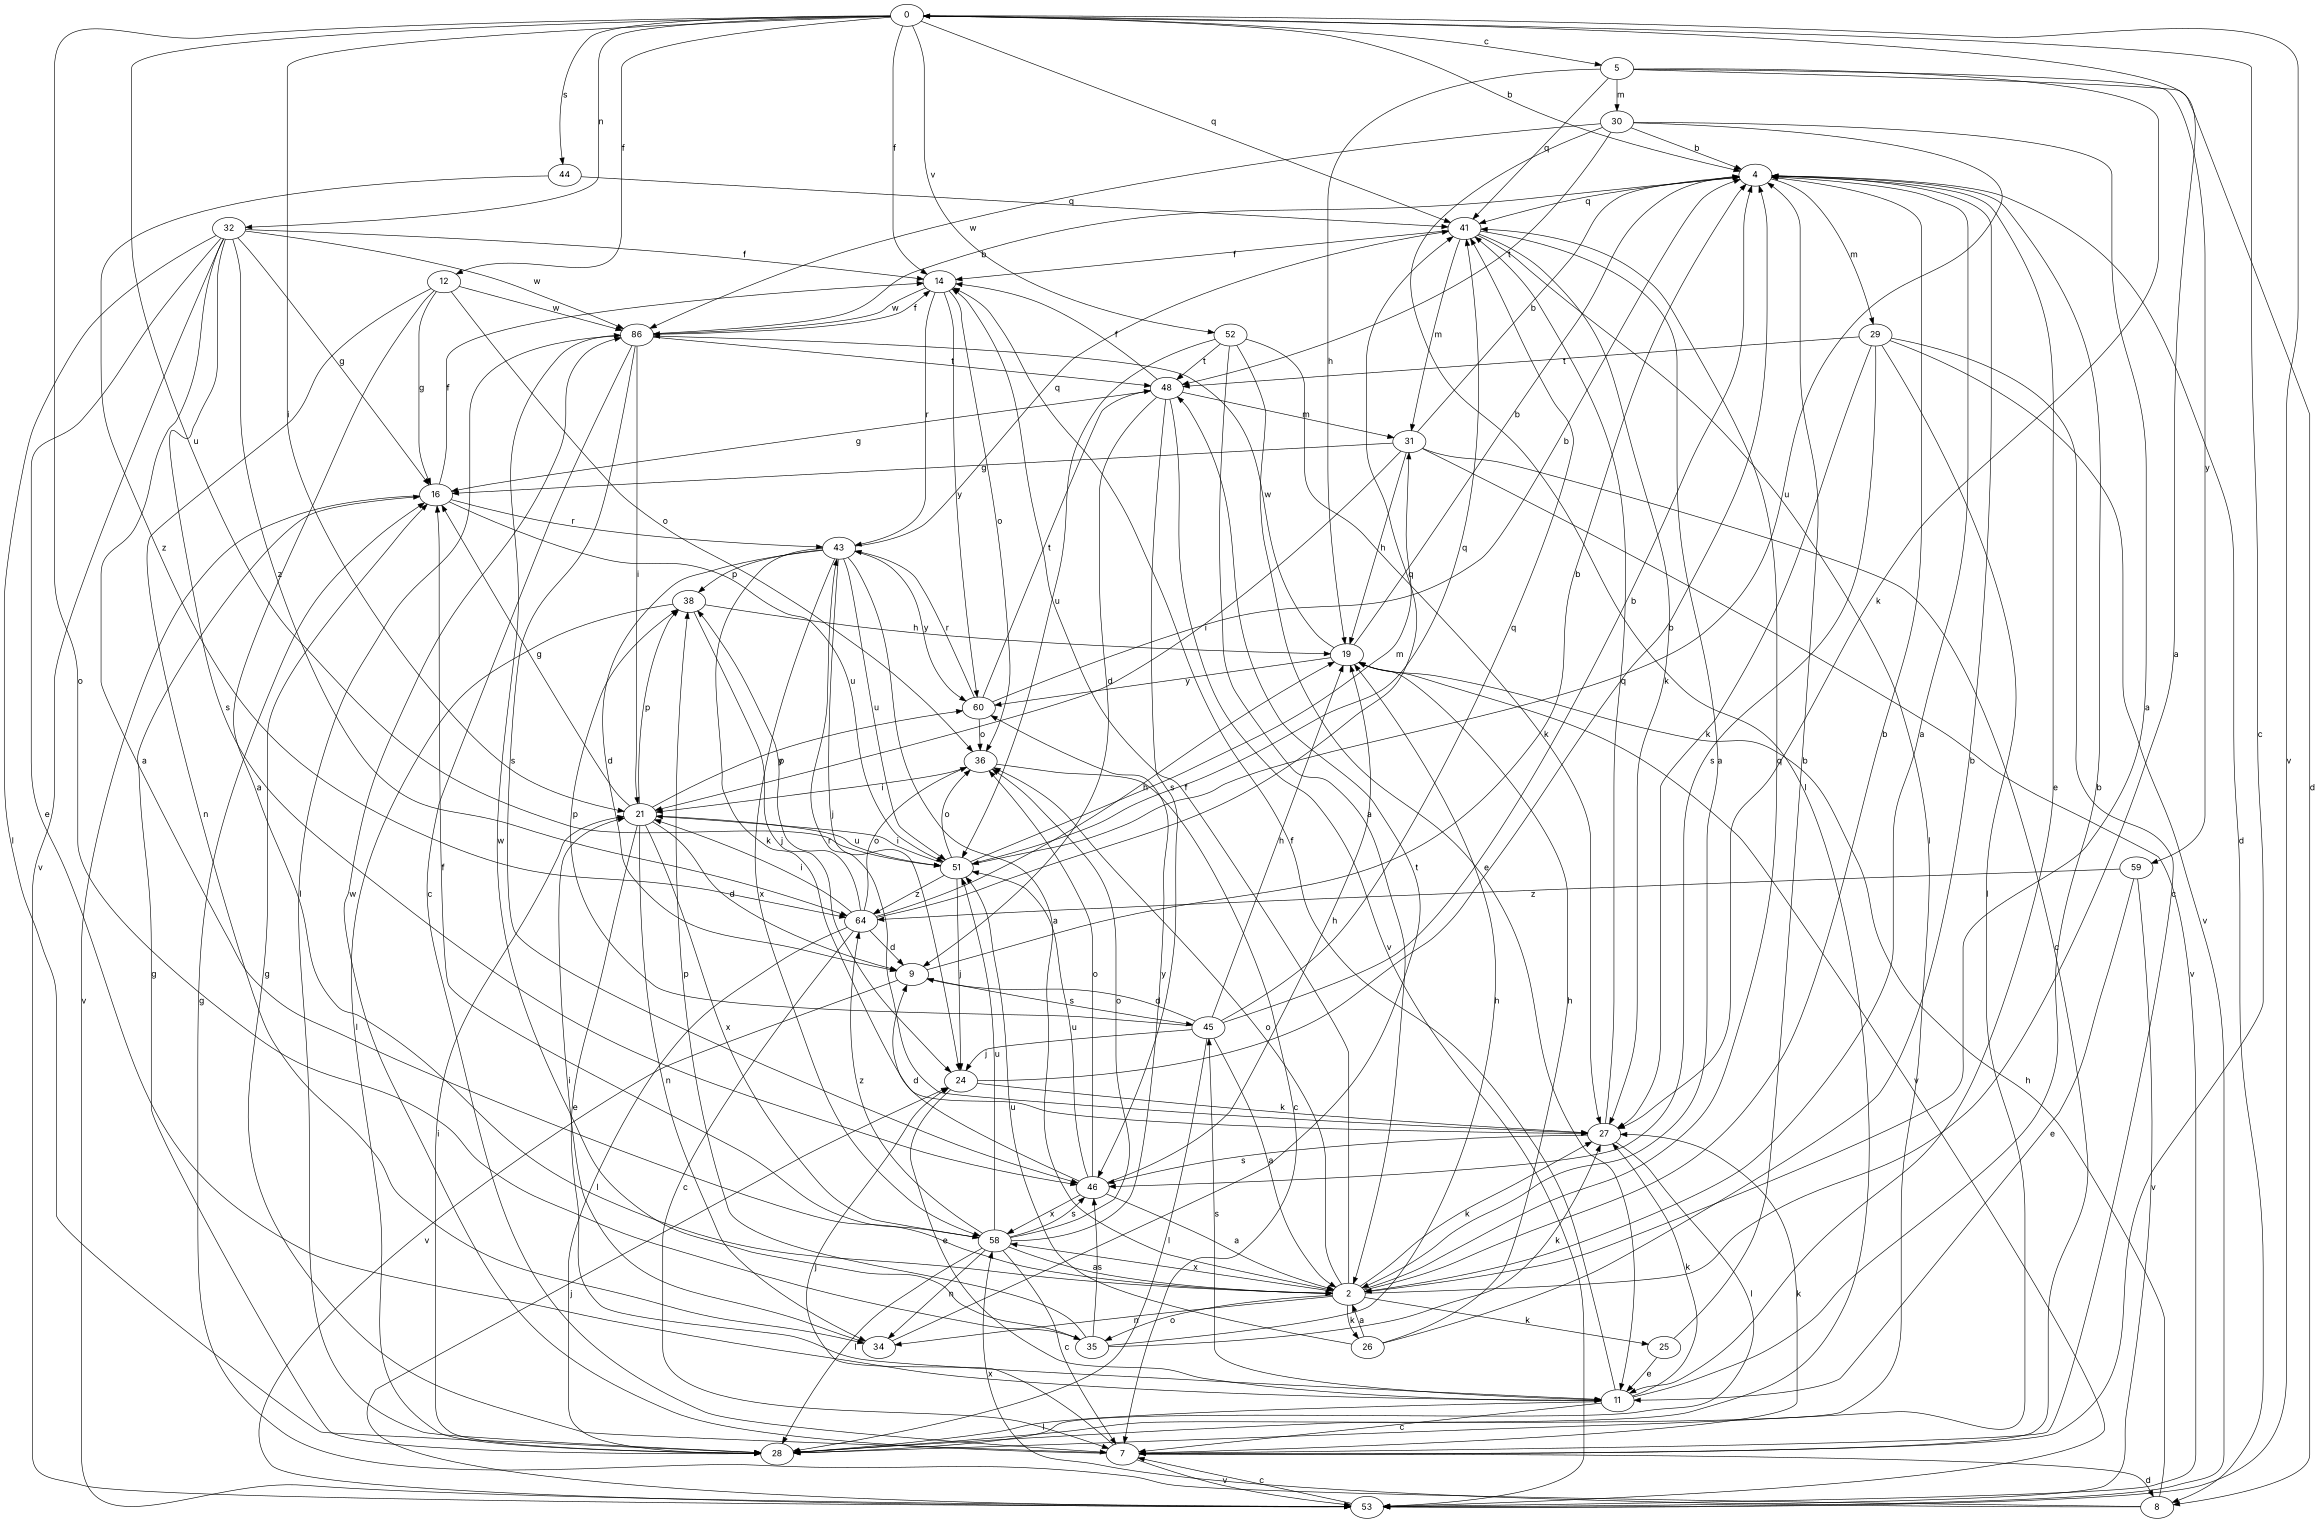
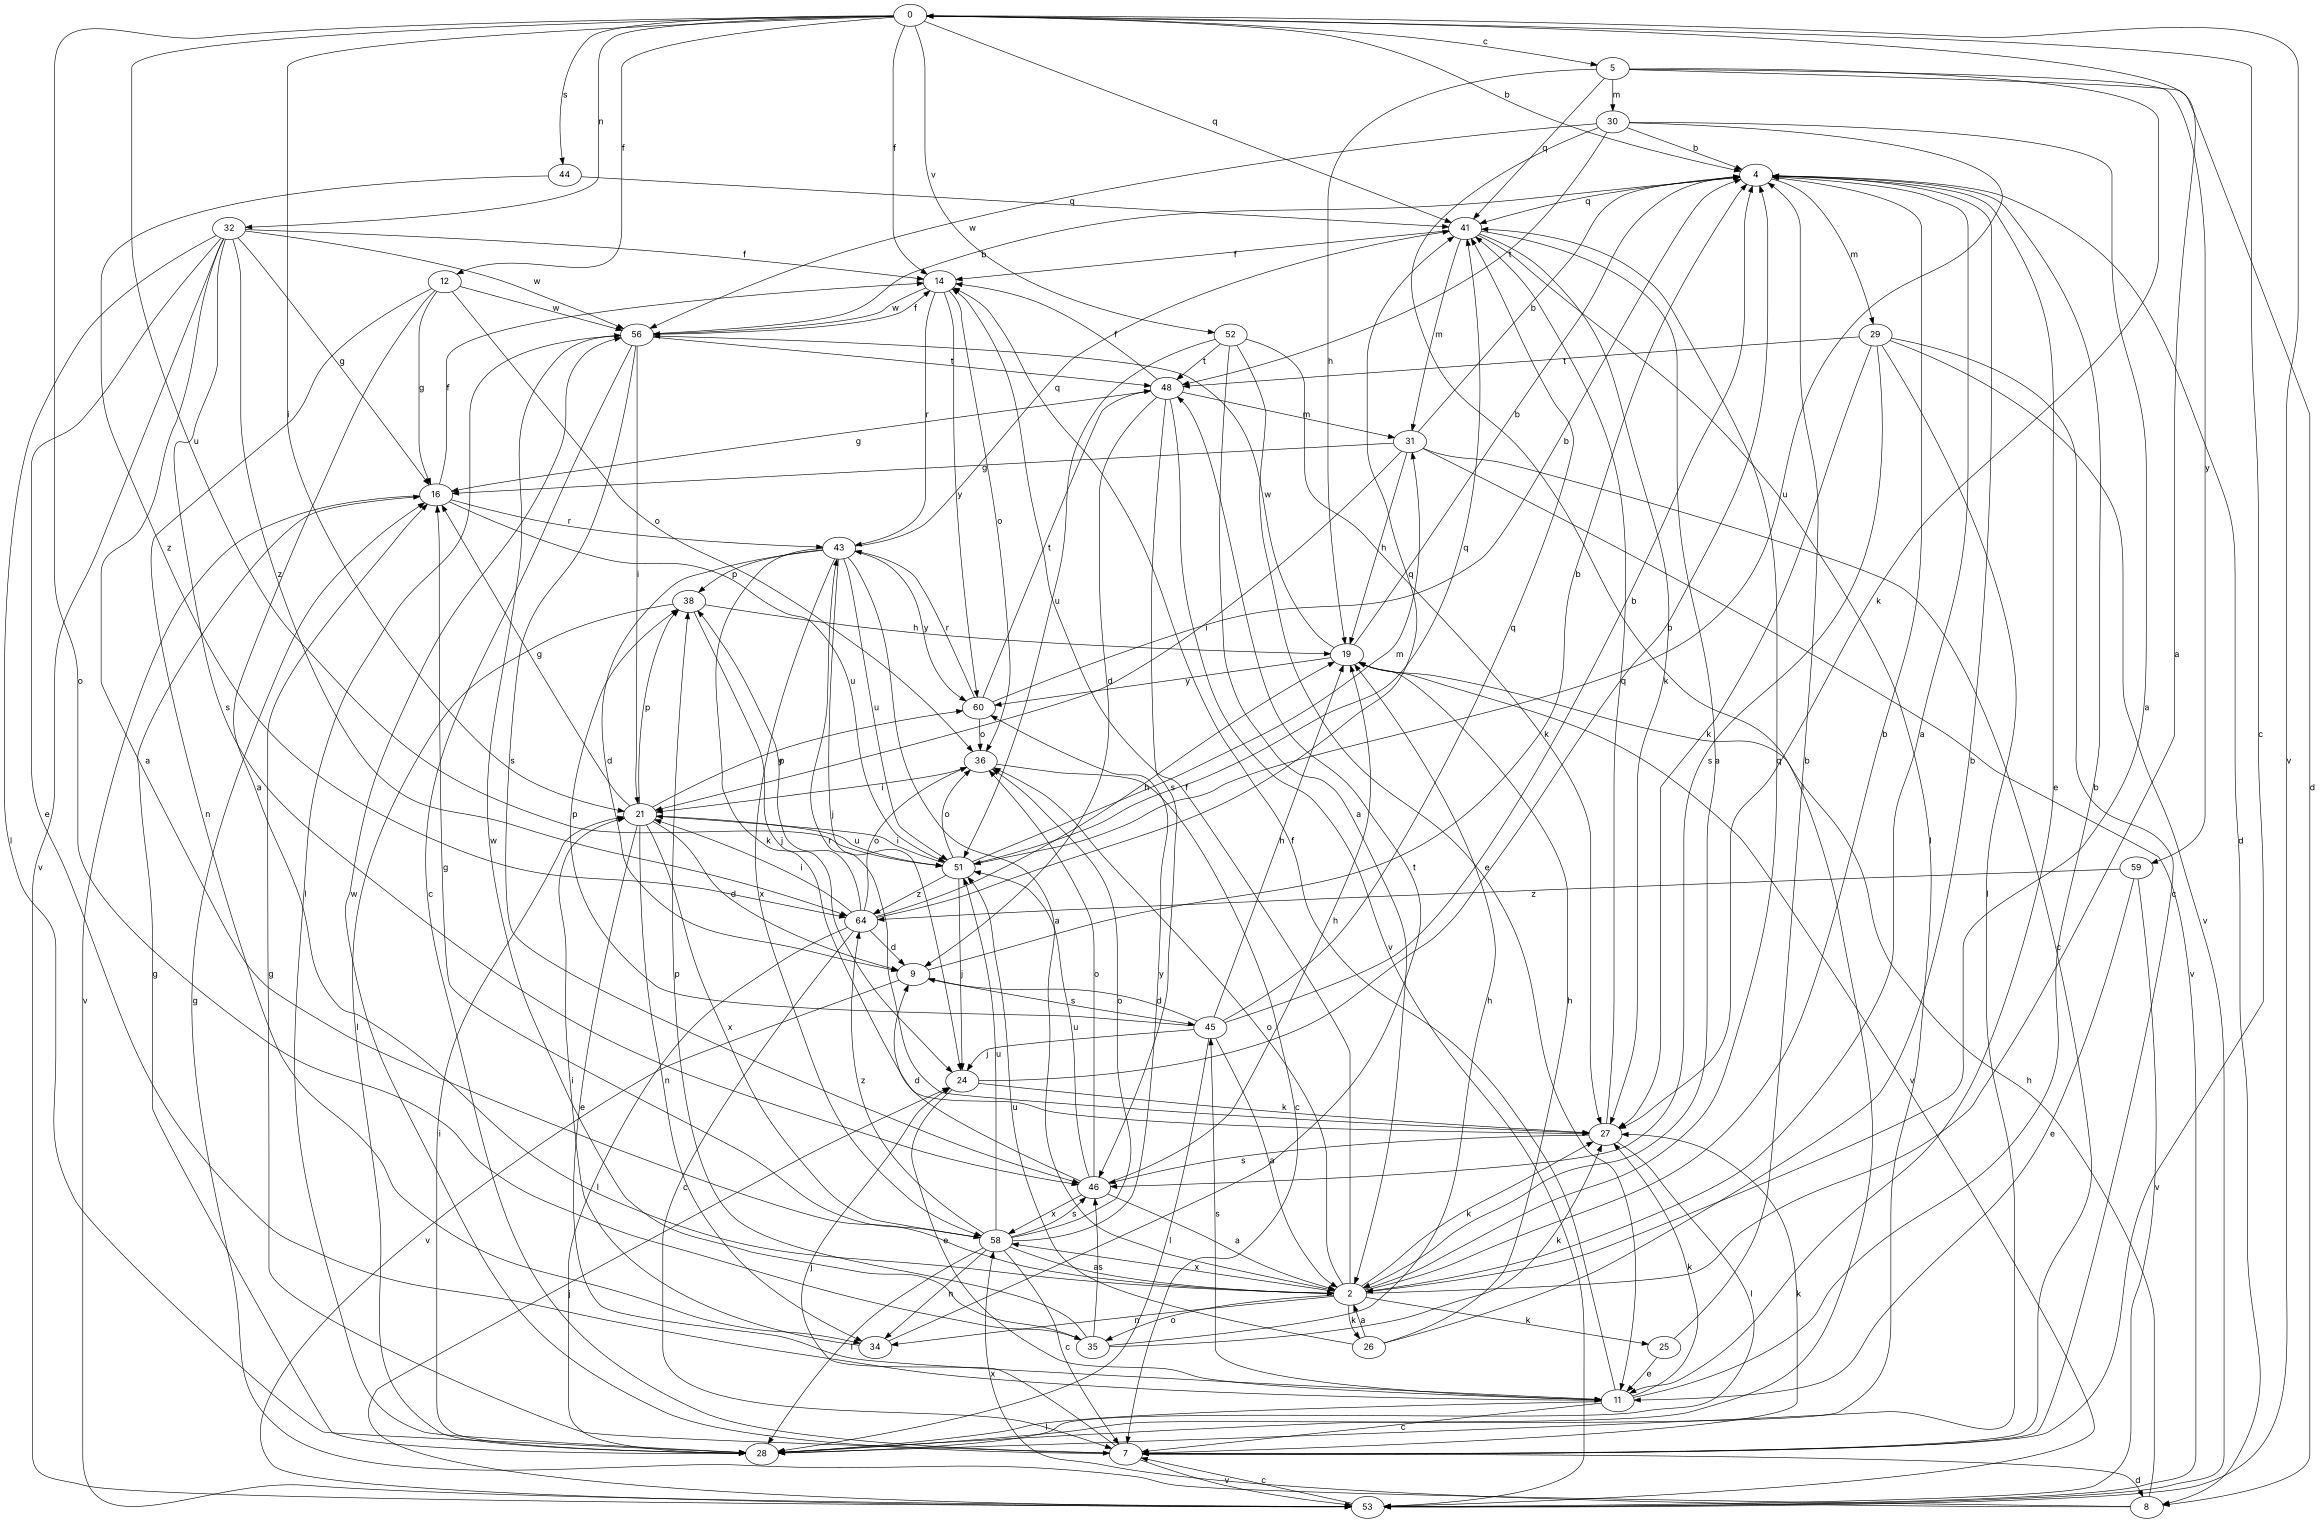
  strict digraph {
    fontname=Inter
    node [fontname=Inter]
    edge [fontname=Inter]
    0
    4
    5
    12
    14
    21
    32
    35
    41
    44
    51
    52
    53
    2
    8
    11
    29
    27
    19
    30
    59
    7
    16
    24
-   56 [label=86]
+   56
    34
    36
    43
    60
    58
    9
    38
    28
    46
    64
    31
    48
    25
    26
    45
    0 -> 4 [label=b]
    0 -> 5 [label=c]
    0 -> 12 [label=f]
    0 -> 14 [label=f]
    0 -> 21 [label=i]
    0 -> 32 [label=n]
    0 -> 35 [label=o]
    0 -> 41 [label=q]
    0 -> 44 [label=s]
    0 -> 51 [label=u]
    0 -> 52 [label=v]
    0 -> 53 [label=v]
    4 -> 41 [label=q]
    4 -> 2 [label=a]
    4 -> 8 [label=d]
    4 -> 11 [label=e]
    4 -> 29 [label=m]
    5 -> 41 [label=q]
    5 -> 8 [label=d]
    5 -> 27 [label=k]
    5 -> 19 [label=h]
    5 -> 30 [label=m]
    5 -> 59 [label=y]
    12 -> 2 [label=a]
    12 -> 16 [label=g]
    12 -> 56 [label=w]
    12 -> 34 [label=n]
    12 -> 36 [label=o]
    14 -> 56 [label=w]
    14 -> 36 [label=o]
    14 -> 43 [label=r]
    14 -> 60 [label=y]
    21 -> 51 [label=u]
    21 -> 11 [label=e]
    21 -> 16 [label=g]
    21 -> 34 [label=n]
    21 -> 60 [label=y]
    21 -> 58 [label=x]
    21 -> 9 [label=d]
    21 -> 38 [label=p]
    32 -> 14 [label=f]
    32 -> 53 [label=v]
    32 -> 2 [label=a]
    32 -> 11 [label=e]
    32 -> 16 [label=g]
    32 -> 56 [label=w]
    32 -> 28 [label=l]
    32 -> 46 [label=s]
    32 -> 64 [label=z]
    35 -> 27 [label=k]
    35 -> 19 [label=h]
    35 -> 56 [label=w]
    35 -> 38 [label=p]
    35 -> 46 [label=s]
    41 -> 14 [label=f]
    41 -> 2 [label=a]
    41 -> 27 [label=k]
    41 -> 28 [label=l]
    41 -> 31 [label=m]
    44 -> 41 [label=q]
    44 -> 64 [label=z]
    51 -> 21 [label=i]
    51 -> 41 [label=q]
    51 -> 24 [label=j]
    51 -> 36 [label=o]
    51 -> 64 [label=z]
    51 -> 31 [label=m]
    52 -> 51 [label=u]
    52 -> 2 [label=a]
    52 -> 11 [label=e]
    52 -> 27 [label=k]
    52 -> 48 [label=t]
    53 -> 7 [label=c]
    53 -> 24 [label=j]
    2 -> 0 [label=a]
    2 -> 4 [label=b]
    2 -> 14 [label=f]
    2 -> 35 [label=o]
    2 -> 41 [label=q]
    2 -> 27 [label=k]
    2 -> 34 [label=n]
    2 -> 36 [label=o]
    2 -> 58 [label=x]
    2 -> 25 [label=k]
    2 -> 26 [label=k]
    8 -> 19 [label=h]
    8 -> 16 [label=g]
    8 -> 58 [label=x]
    11 -> 4 [label=b]
    11 -> 14 [label=f]
    11 -> 27 [label=k]
    11 -> 7 [label=c]
    11 -> 28 [label=l]
    11 -> 45 [label=s]
    29 -> 53 [label=v]
    29 -> 27 [label=k]
    29 -> 7 [label=c]
    29 -> 28 [label=l]
    29 -> 46 [label=s]
    29 -> 48 [label=t]
    27 -> 41 [label=q]
    27 -> 43 [label=r]
    27 -> 28 [label=l]
    27 -> 46 [label=s]
    19 -> 4 [label=b]
    19 -> 53 [label=v]
    19 -> 56 [label=w]
    19 -> 60 [label=y]
    30 -> 4 [label=b]
    30 -> 51 [label=u]
    30 -> 2 [label=a]
    30 -> 56 [label=w]
    30 -> 28 [label=l]
    30 -> 48 [label=t]
    59 -> 53 [label=v]
    59 -> 11 [label=e]
    59 -> 64 [label=z]
    7 -> 0 [label=c]
    7 -> 53 [label=v]
    7 -> 8 [label=d]
    7 -> 27 [label=k]
    7 -> 16 [label=g]
    7 -> 24 [label=j]
    7 -> 56 [label=w]
    16 -> 14 [label=f]
    16 -> 51 [label=u]
    16 -> 53 [label=v]
    16 -> 43 [label=r]
    24 -> 4 [label=b]
    24 -> 11 [label=e]
    24 -> 27 [label=k]
    56 -> 4 [label=b]
    56 -> 14 [label=f]
    56 -> 21 [label=i]
    56 -> 7 [label=c]
    56 -> 28 [label=l]
    56 -> 46 [label=s]
    56 -> 48 [label=t]
    34 -> 21 [label=i]
    34 -> 48 [label=t]
    36 -> 21 [label=i]
    36 -> 7 [label=c]
    43 -> 41 [label=q]
    43 -> 51 [label=u]
    43 -> 2 [label=a]
    43 -> 27 [label=k]
    43 -> 24 [label=j]
    43 -> 60 [label=y]
    43 -> 58 [label=x]
    43 -> 9 [label=d]
    43 -> 38 [label=p]
    60 -> 4 [label=b]
    60 -> 36 [label=o]
    60 -> 43 [label=r]
    60 -> 48 [label=t]
    58 -> 51 [label=u]
    58 -> 2 [label=a]
    58 -> 7 [label=c]
-   58 -> 16 [label=f]
+   58 -> 16 [label=g]
    58 -> 34 [label=n]
    58 -> 36 [label=o]
    58 -> 60 [label=y]
    58 -> 28 [label=l]
    58 -> 46 [label=s]
    58 -> 64 [label=z]
    9 -> 4 [label=b]
    9 -> 53 [label=v]
    9 -> 45 [label=s]
    38 -> 19 [label=h]
    38 -> 24 [label=j]
    38 -> 28 [label=l]
    28 -> 21 [label=i]
    28 -> 16 [label=g]
    46 -> 51 [label=u]
    46 -> 2 [label=a]
    46 -> 19 [label=h]
    46 -> 36 [label=o]
    46 -> 58 [label=x]
    46 -> 9 [label=d]
    64 -> 21 [label=i]
    64 -> 41 [label=q]
    64 -> 19 [label=h]
    64 -> 7 [label=c]
    64 -> 36 [label=o]
    64 -> 9 [label=d]
    64 -> 38 [label=p]
    64 -> 28 [label=l]
    31 -> 4 [label=b]
    31 -> 21 [label=i]
    31 -> 53 [label=v]
    31 -> 19 [label=h]
    31 -> 7 [label=c]
    31 -> 16 [label=g]
    48 -> 14 [label=f]
    48 -> 53 [label=v]
    48 -> 16 [label=g]
    48 -> 9 [label=d]
    48 -> 46 [label=s]
    48 -> 31 [label=m]
    25 -> 4 [label=b]
    25 -> 11 [label=e]
    26 -> 4 [label=b]
    26 -> 51 [label=u]
    26 -> 2 [label=a]
    26 -> 19 [label=h]
    45 -> 4 [label=b]
    45 -> 41 [label=q]
    45 -> 2 [label=a]
    45 -> 19 [label=h]
    45 -> 24 [label=j]
    45 -> 9 [label=d]
    45 -> 38 [label=p]
    45 -> 28 [label=l]
  }
